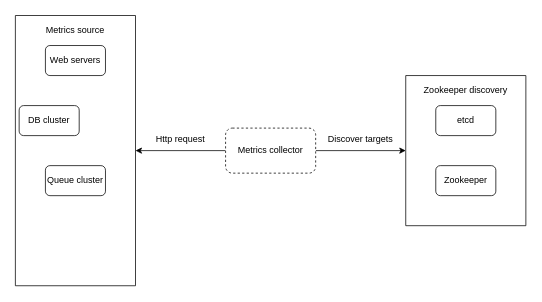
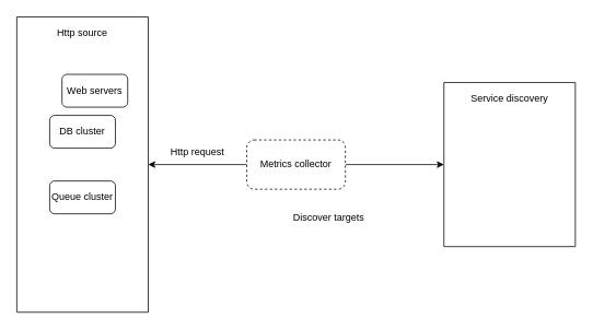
  <mxCell id="0" />
  <mxCell id="1" parent="0" />
  <mxCell id="2" value="" style="swimlane;startSize=0;" vertex="1" parent="1"><mxGeometry x="20" y="20" width="160" height="360" as="geometry" /></mxCell>
- <mxCell id="3" value="Web servers" style="rounded=1;whiteSpace=wrap;html=1;" vertex="1" parent="2"><mxGeometry x="40" y="40" width="80" height="40" as="geometry" /></mxCell>
- <mxCell id="4" value="DB cluster" style="rounded=1;whiteSpace=wrap;html=1;" vertex="1" parent="2"><mxGeometry x="5" y="120" width="80" height="40" as="geometry" /></mxCell>
+ <mxCell id="3" value="Web servers" style="rounded=1;whiteSpace=wrap;html=1;" vertex="1" parent="2"><mxGeometry x="55" y="70" width="80" height="40" as="geometry" /></mxCell>
+ <mxCell id="4" value="DB cluster" style="rounded=1;whiteSpace=wrap;html=1;" vertex="1" parent="2"><mxGeometry x="40" y="120" width="80" height="40" as="geometry" /></mxCell>
  <mxCell id="5" value="Queue cluster" style="rounded=1;whiteSpace=wrap;html=1;" vertex="1" parent="2"><mxGeometry x="40" y="200" width="80" height="40" as="geometry" /></mxCell>
- <mxCell id="6" value="Metrics source" style="text;html=1;align=center;verticalAlign=middle;whiteSpace=wrap;rounded=0;" vertex="1" parent="1"><mxGeometry x="20" y="20" width="160" height="40" as="geometry" /></mxCell>
+ <mxCell id="6" value="Http source" style="text;html=1;align=center;verticalAlign=middle;whiteSpace=wrap;rounded=0;" vertex="1" parent="1"><mxGeometry x="20" y="20" width="160" height="40" as="geometry" /></mxCell>
  <mxCell id="7" style="edgeStyle=orthogonalEdgeStyle;rounded=0;orthogonalLoop=1;jettySize=auto;html=1;exitX=1;exitY=0.5;exitDx=0;exitDy=0;entryX=0;entryY=0.5;entryDx=0;entryDy=0;" edge="1" parent="1" source="9" target="10"><mxGeometry relative="1" as="geometry" /></mxCell>
  <mxCell id="8" style="edgeStyle=orthogonalEdgeStyle;rounded=0;orthogonalLoop=1;jettySize=auto;html=1;exitX=0;exitY=0.5;exitDx=0;exitDy=0;" edge="1" parent="1" source="9" target="2"><mxGeometry relative="1" as="geometry" /></mxCell>
  <mxCell id="9" value="Metrics collector" style="rounded=1;whiteSpace=wrap;html=1;dashed=1;" vertex="1" parent="1"><mxGeometry x="300" y="170" width="120" height="60" as="geometry" /></mxCell>
  <mxCell id="10" value="" style="swimlane;startSize=0;" vertex="1" parent="1"><mxGeometry x="540" y="100" width="160" height="200" as="geometry" /></mxCell>
- <mxCell id="11" value="etcd" style="rounded=1;whiteSpace=wrap;html=1;" vertex="1" parent="10"><mxGeometry x="40" y="40" width="80" height="40" as="geometry" /></mxCell>
- <mxCell id="12" value="Zookeeper" style="rounded=1;whiteSpace=wrap;html=1;" vertex="1" parent="10"><mxGeometry x="40" y="120" width="80" height="40" as="geometry" /></mxCell>
- <mxCell id="13" value="Zookeeper discovery" style="text;html=1;align=center;verticalAlign=middle;whiteSpace=wrap;rounded=0;" vertex="1" parent="10"><mxGeometry width="160" height="40" as="geometry" /></mxCell>
- <mxCell id="14" value="Discover targets" style="text;html=1;align=center;verticalAlign=middle;whiteSpace=wrap;rounded=0;" vertex="1" parent="1"><mxGeometry x="420" y="170" width="120" height="30" as="geometry" /></mxCell>
+ <mxCell id="13" value="Service discovery" style="text;html=1;align=center;verticalAlign=middle;whiteSpace=wrap;rounded=0;" vertex="1" parent="10"><mxGeometry width="160" height="40" as="geometry" /></mxCell>
+ <mxCell id="14" value="Discover targets" style="text;html=1;align=center;verticalAlign=middle;whiteSpace=wrap;rounded=0;" vertex="1" parent="1"><mxGeometry x="340" y="250" width="120" height="30" as="geometry" /></mxCell>
  <mxCell id="15" value="Http request" style="text;html=1;align=center;verticalAlign=middle;whiteSpace=wrap;rounded=0;" vertex="1" parent="1"><mxGeometry x="180" y="170" width="120" height="30" as="geometry" /></mxCell>
